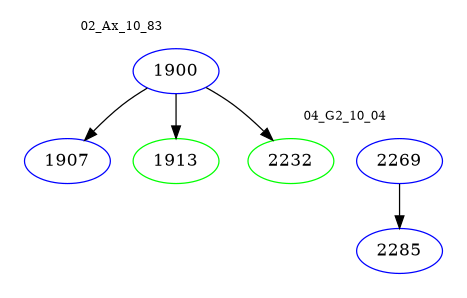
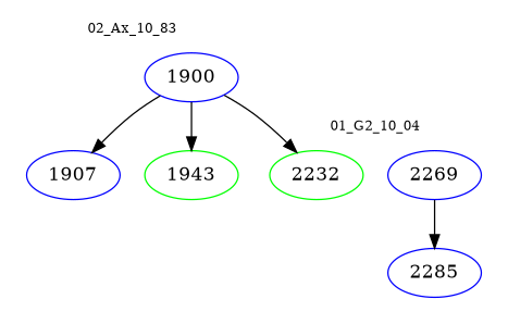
  digraph {
    node [color=blue]
    edge [color=black]
    n1 [label=1900]
    n2 [label=1907]
-   n3 [color=green label=1913]
+   n3 [color=green label=1943]
    n4 [label=2269]
    n5 [color=green label=2232]
    n6 [label=2285]
    subgraph cluster_1 {
      color=white
      fontsize=10
      label="02_Ax_10_83"
      n1
      n2
      n3
    }
    subgraph cluster_2 {
      color=white
      fontsize=10
-     label="04_G2_10_04"
+     label="01_G2_10_04"
      n4
      n5
      n6
    }
    n1 -> n2
    n1 -> n3
    n1 -> n5
    n4 -> n6
  }
